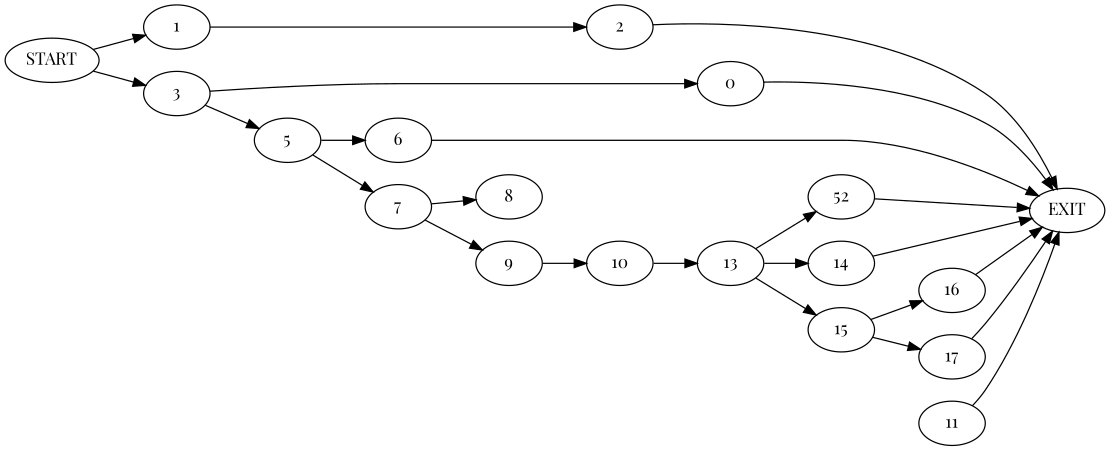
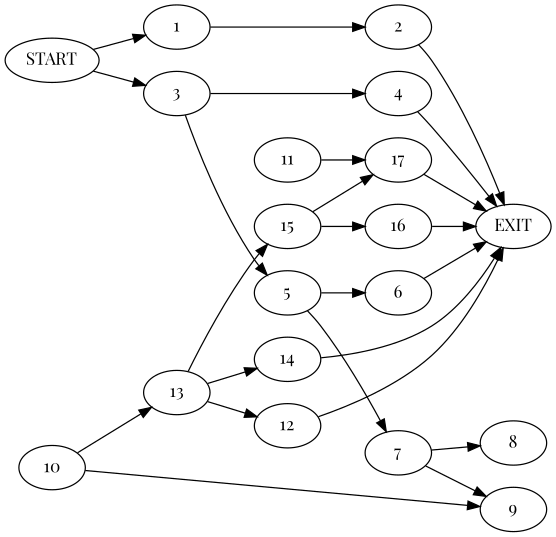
  digraph {
    fontname="Playfair Display"
    rankdir=LR
    node [fontname="Playfair Display"]
    edge [fontname="Playfair Display"]
    n1 [label=START]
    1
    3
    2
    n5 [label=EXIT]
-   4 [label=0]
+   4
    5
    6
    7
    8
    9
    10
    13
    11
-   12 [label=52]
+   12
    14
    15
    16
    17
    n1 -> 1
    n1 -> 3
    1 -> 2
    3 -> 4
    3 -> 5
    2 -> n5
    4 -> n5
    5 -> 6
    5 -> 7
    6 -> n5
    7 -> 8
    7 -> 9
-   9 -> 10
+   10 -> 9
    10 -> 13
    13 -> 12
    13 -> 14
    13 -> 15
-   11 -> n5
+   11 -> 17
    12 -> n5
    14 -> n5
    15 -> 16
    15 -> 17
    16 -> n5
    17 -> n5
  }
